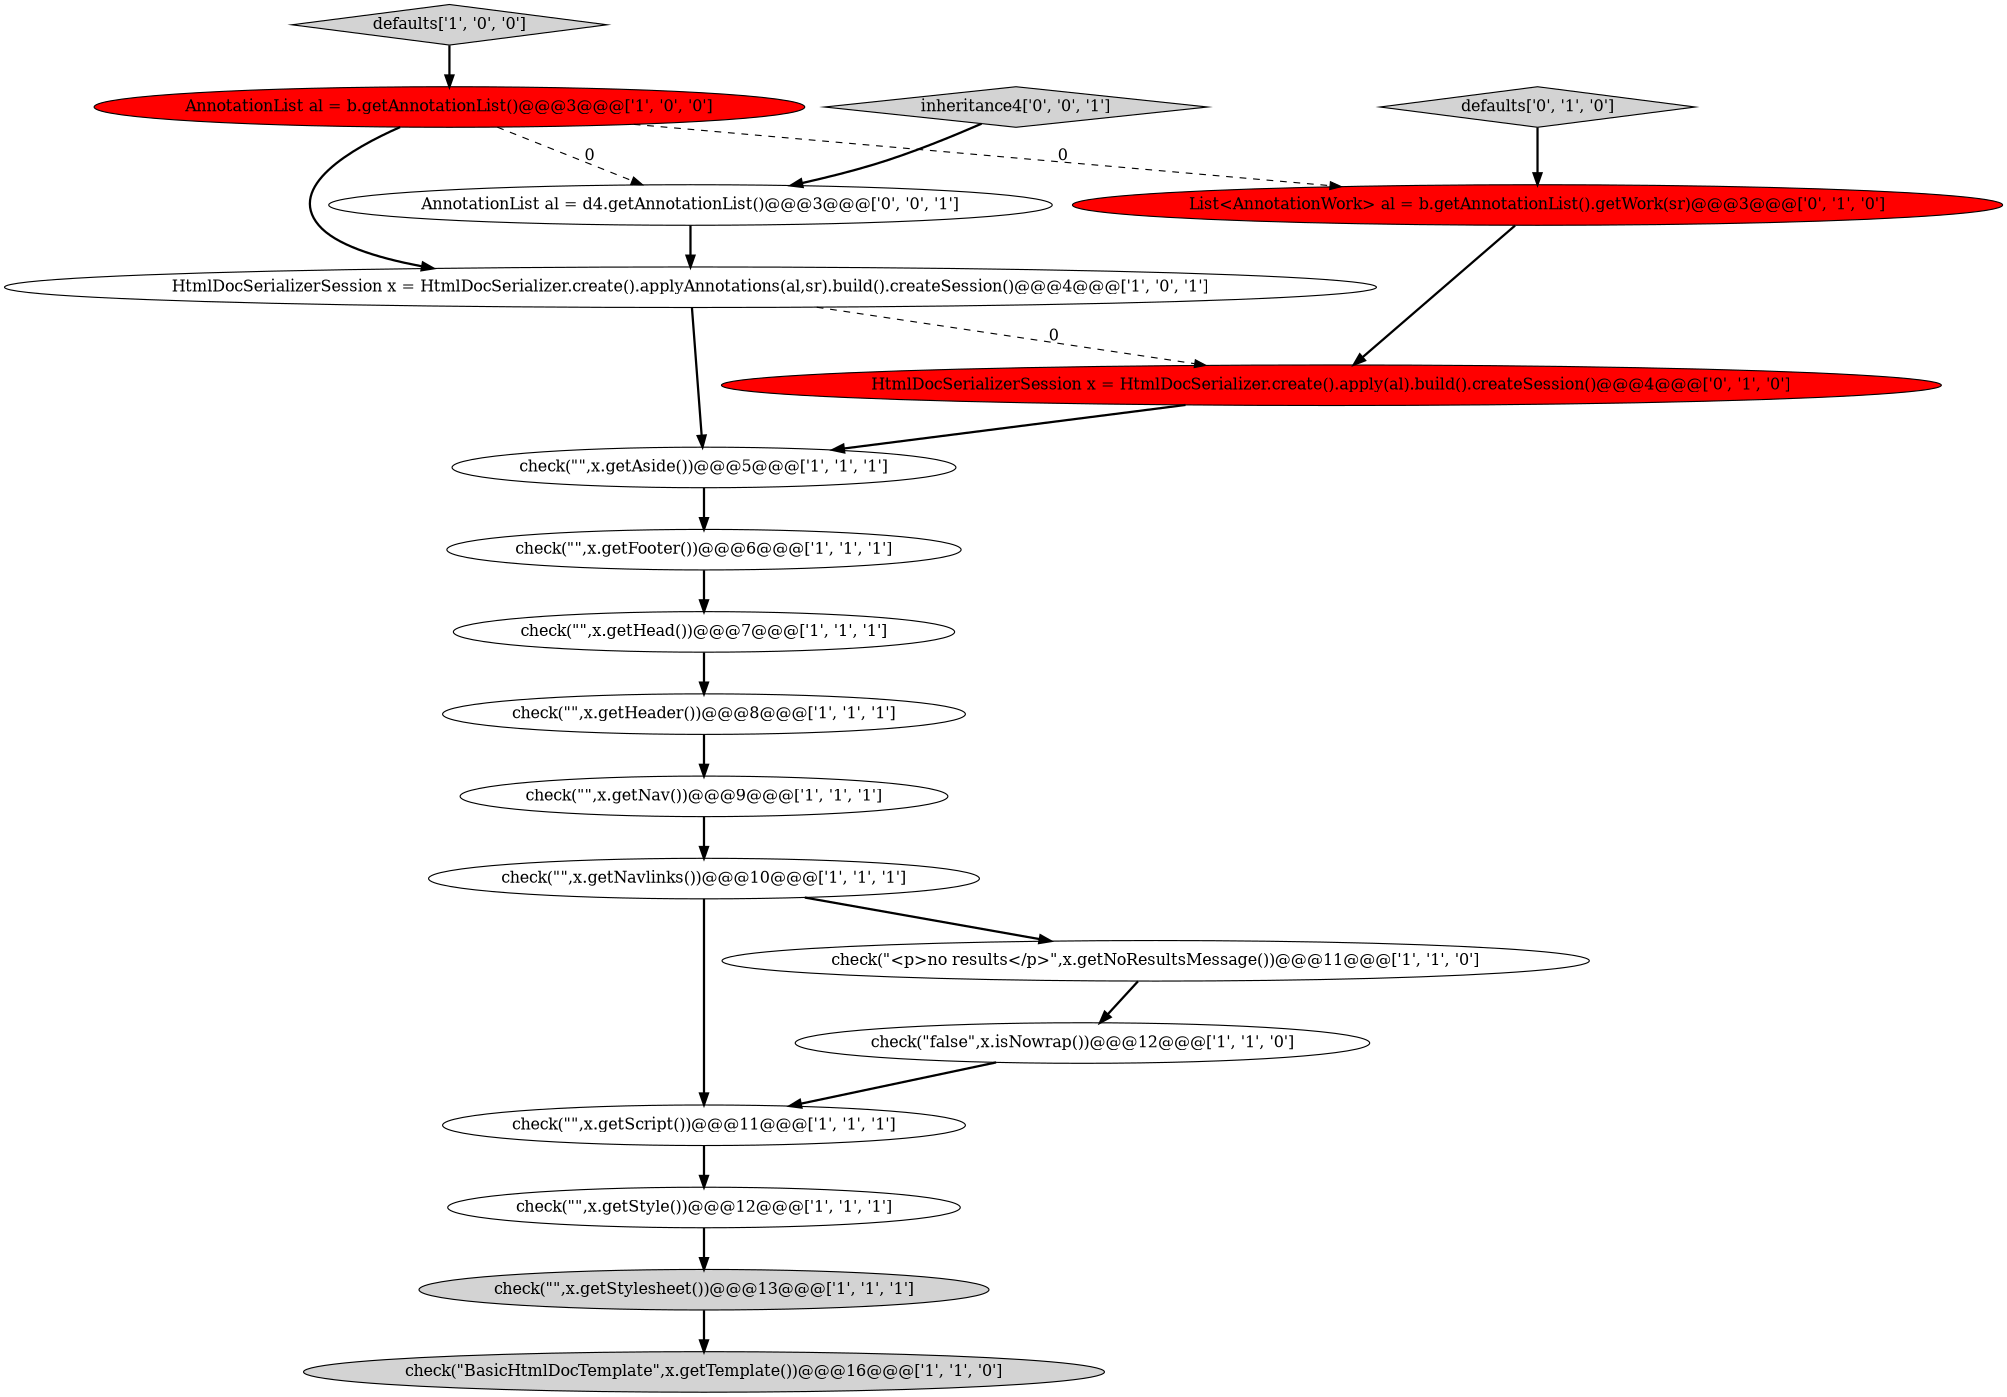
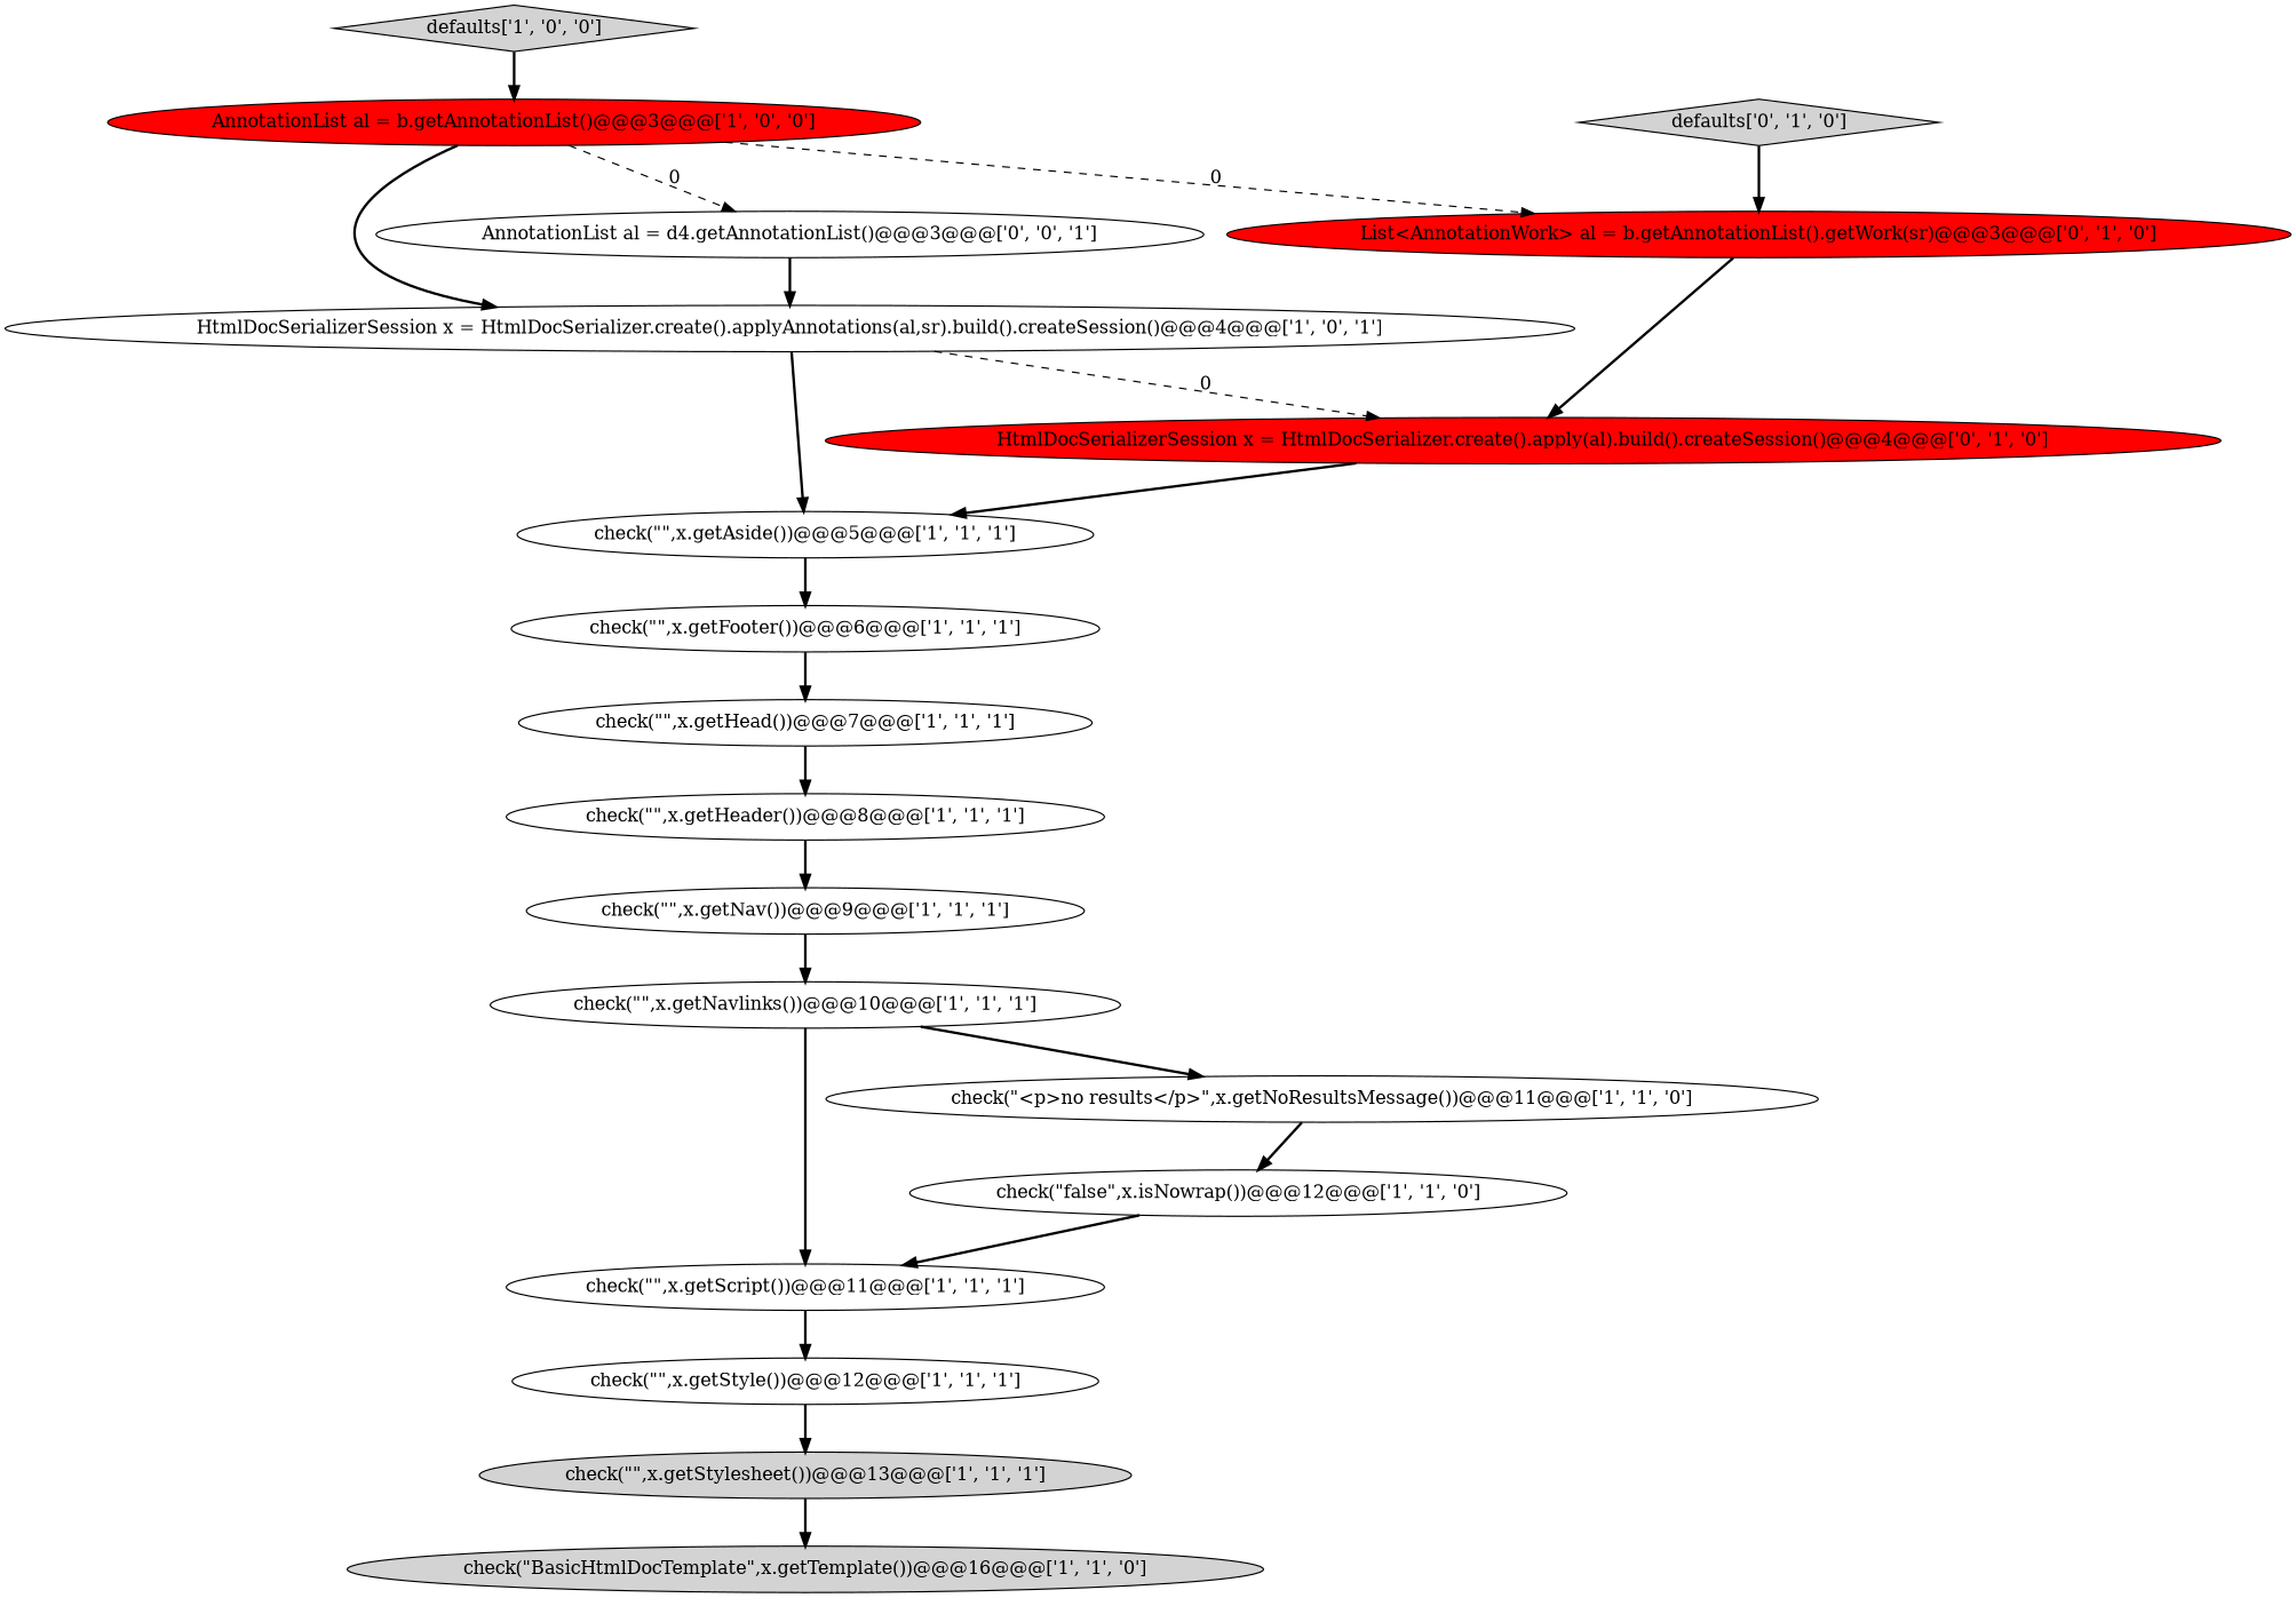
  digraph {
    node [fillcolor=white shape=ellipse style=filled]
    edge [style=bold]
    n1 [fillcolor=lightgray label="defaults['1', '0', '0']" shape=diamond]
    n2 [fillcolor=red label="AnnotationList al = b.getAnnotationList()@@@3@@@['1', '0', '0']"]
    n3 [label="check(\"\",x.getStyle())@@@12@@@['1', '1', '1']"]
    n4 [fillcolor=lightgray label="check(\"\",x.getStylesheet())@@@13@@@['1', '1', '1']"]
-   n5 [fillcolor=lightgray label="inheritance4['0', '0', '1']" shape=diamond]
    n6 [label="AnnotationList al = d4.getAnnotationList()@@@3@@@['0', '0', '1']"]
    n7 [label="check(\"\",x.getHeader())@@@8@@@['1', '1', '1']"]
    n8 [label="check(\"\",x.getNav())@@@9@@@['1', '1', '1']"]
    n9 [fillcolor=lightgray label="check(\"BasicHtmlDocTemplate\",x.getTemplate())@@@16@@@['1', '1', '0']"]
    n10 [label="check(\"\",x.getNavlinks())@@@10@@@['1', '1', '1']"]
    n11 [label="check(\"<p>no results</p>\",x.getNoResultsMessage())@@@11@@@['1', '1', '0']"]
    n12 [label="check(\"false\",x.isNowrap())@@@12@@@['1', '1', '0']"]
    n13 [label="check(\"\",x.getAside())@@@5@@@['1', '1', '1']"]
    n14 [label="check(\"\",x.getFooter())@@@6@@@['1', '1', '1']"]
    n15 [label="HtmlDocSerializerSession x = HtmlDocSerializer.create().applyAnnotations(al,sr).build().createSession()@@@4@@@['1', '0', '1']"]
    n16 [fillcolor=red label="List<AnnotationWork> al = b.getAnnotationList().getWork(sr)@@@3@@@['0', '1', '0']"]
    n17 [label="check(\"\",x.getHead())@@@7@@@['1', '1', '1']"]
    n18 [fillcolor=lightgray label="defaults['0', '1', '0']" shape=diamond]
    n19 [fillcolor=red label="HtmlDocSerializerSession x = HtmlDocSerializer.create().apply(al).build().createSession()@@@4@@@['0', '1', '0']"]
    n20 [label="check(\"\",x.getScript())@@@11@@@['1', '1', '1']"]
    n1 -> n2
    n2 -> n6 [label=0 style=dashed]
    n2 -> n15
    n2 -> n16 [label=0 style=dashed]
    n3 -> n4
    n4 -> n9
-   n5 -> n6
    n6 -> n15
    n7 -> n8
    n8 -> n10
    n10 -> n11
    n10 -> n20
    n11 -> n12
    n12 -> n20
    n13 -> n14
    n14 -> n17
    n15 -> n13
    n15 -> n19 [label=0 style=dashed]
    n16 -> n19
    n17 -> n7
    n18 -> n16
    n19 -> n13
    n20 -> n3
  }
